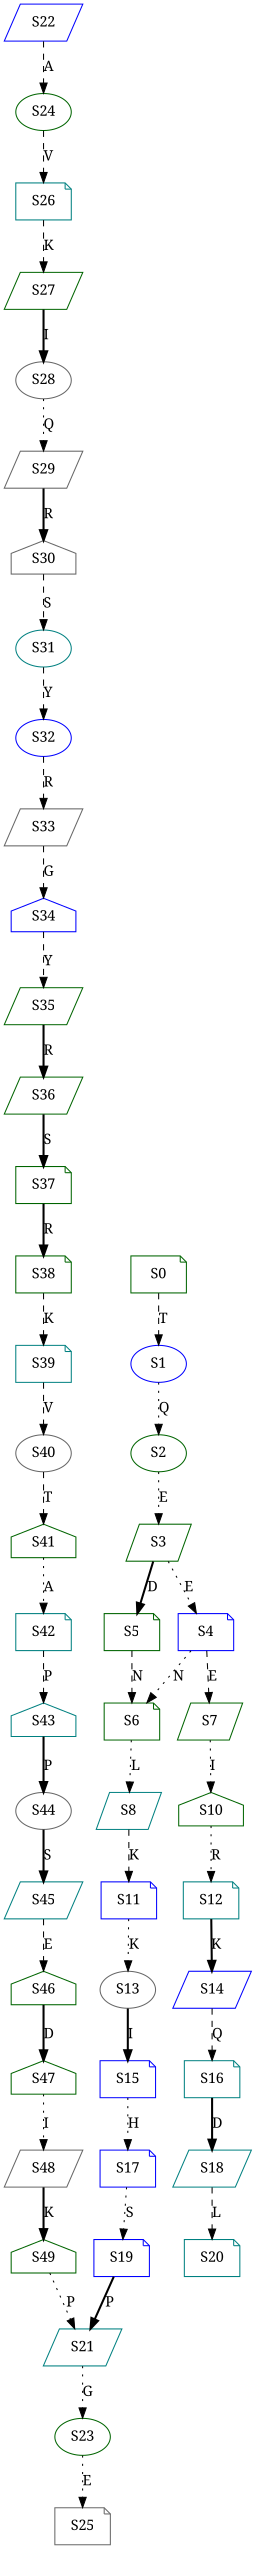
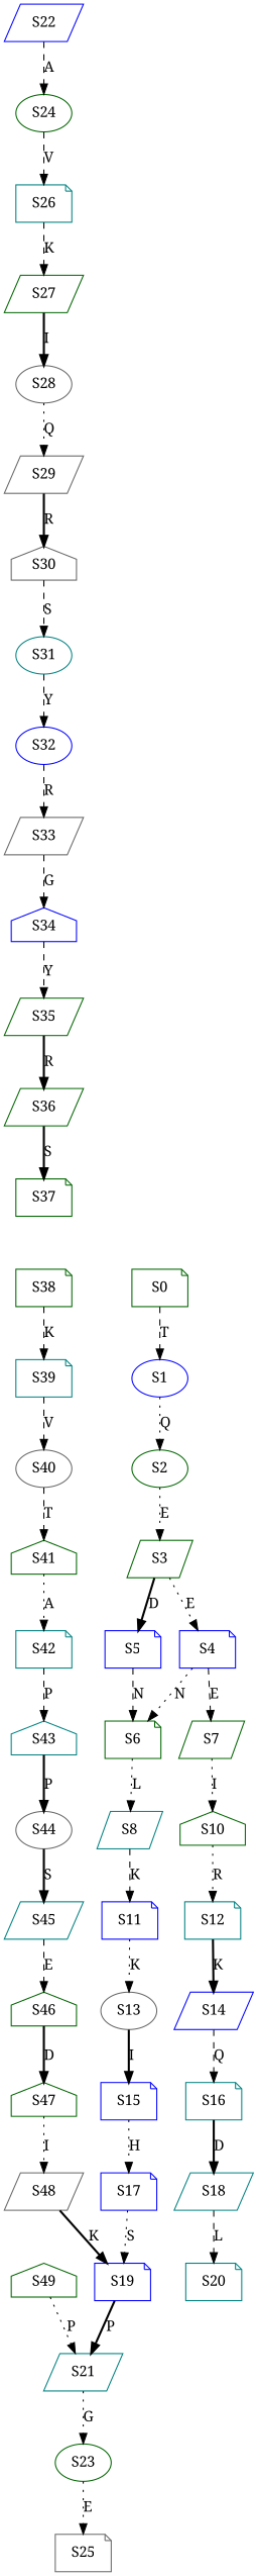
  strict digraph {
    fontname="Noto Serif"
    node [color=darkgreen fontname="Noto Serif" shape=note]
    edge [fontname="Noto Serif" style=dashed]
    S1 [color=blue shape=ellipse]
    S0
    S2 [shape=ellipse]
    S3 [shape=parallelogram]
    S4 [color=blue]
-   S5
+   S5 [color=blue]
    S6
    S7 [shape=parallelogram]
    S8 [color=teal shape=parallelogram]
    S10 [shape=house]
    S11 [color=blue]
    S12 [color=teal]
    S13 [color=gray40 shape=ellipse]
    S14 [color=blue shape=parallelogram]
    S15 [color=blue]
    S16 [color=teal]
    S17 [color=blue]
    S18 [color=teal shape=parallelogram]
    S19 [color=blue]
    S20 [color=teal]
    S21 [color=teal shape=parallelogram]
    S23 [shape=ellipse]
    S22 [color=blue shape=parallelogram]
    S24 [shape=ellipse]
    S25 [color=gray40]
    S26 [color=teal]
    S27 [shape=parallelogram]
    S28 [color=gray40 shape=ellipse]
    S29 [color=gray40 shape=parallelogram]
    S30 [color=gray40 shape=house]
    S31 [color=teal shape=ellipse]
    S32 [color=blue shape=ellipse]
    S33 [color=gray40 shape=parallelogram]
    S34 [color=blue shape=house]
    S35 [shape=parallelogram]
    S36 [shape=parallelogram]
    S37
    S38
    S39 [color=teal]
    S40 [color=gray40 shape=ellipse]
    S41 [shape=house]
    S42 [color=teal]
    S43 [color=teal shape=house]
    S44 [color=gray40 shape=ellipse]
    S45 [color=teal shape=parallelogram]
    S46 [shape=house]
    S47 [shape=house]
    S48 [color=gray40 shape=parallelogram]
    S49 [shape=house]
    S1 -> S2 [label=Q style=dotted]
    S0 -> S1 [label=T]
    S2 -> S3 [label=E style=dotted]
    S3 -> S4 [label=E style=dotted]
    S3 -> S5 [label=D style=bold]
    S4 -> S6 [label=N style=dotted]
    S4 -> S7 [label=E]
    S5 -> S6 [label=N]
    S6 -> S8 [label=L style=dotted]
    S7 -> S10 [label=I style=dotted]
    S8 -> S11 [label=K]
    S10 -> S12 [label=R style=dotted]
    S11 -> S13 [label=K style=dotted]
    S12 -> S14 [label=K style=bold]
    S13 -> S15 [label=I style=bold]
    S14 -> S16 [label=Q]
    S15 -> S17 [label=H style=dotted]
    S16 -> S18 [label=D style=bold]
    S17 -> S19 [label=S style=dotted]
    S18 -> S20 [label=L]
    S19 -> S21 [label=P style=bold]
    S21 -> S23 [label=G style=dotted]
    S23 -> S25 [label=E style=dotted]
    S22 -> S24 [label=A]
    S24 -> S26 [label=V]
    S26 -> S27 [label=K]
    S27 -> S28 [label=I style=bold]
    S28 -> S29 [label=Q style=dotted]
    S29 -> S30 [label=R style=bold]
    S30 -> S31 [label=S]
    S31 -> S32 [label=Y]
    S32 -> S33 [label=R]
    S33 -> S34 [label=G]
    S34 -> S35 [label=Y]
    S35 -> S36 [label=R style=bold]
    S36 -> S37 [label=S style=bold]
-   S37 -> S38 [label=R style=bold]
    S38 -> S39 [label=K]
    S39 -> S40 [label=V]
    S40 -> S41 [label=T]
    S41 -> S42 [label=A style=dotted]
    S42 -> S43 [label=P]
    S43 -> S44 [label=P style=bold]
    S44 -> S45 [label=S style=bold]
    S45 -> S46 [label=E]
    S46 -> S47 [label=D style=bold]
    S47 -> S48 [label=I style=dotted]
-   S48 -> S49 [label=K style=bold]
+   S48 -> S19 [label=K style=bold]
    S49 -> S21 [label=P style=dotted]
  }
